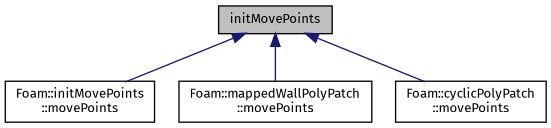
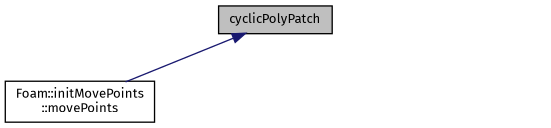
  digraph {
    fontname="Fira Sans"
    rankdir=TB
    node [color=black fontname="Fira Sans" fontsize=10 shape=record]
    edge [color=midnightblue dir=back fontname="Fira Sans" fontsize=10 labelfontname=Helvetica labelfontsize=10 style=solid]
-   n1 [fillcolor=grey75 fontcolor=black height=0.2 label=initMovePoints style=filled width=0.4]
+   n1 [fillcolor=grey75 fontcolor=black height=0.2 label=cyclicPolyPatch style=filled width=0.4]
    n2 [height=0.2 label="Foam::initMovePoints\l::movePoints" width=0.4]
-   n3 [height=0.2 label="Foam::mappedWallPolyPatch\l::movePoints" width=0.4]
-   n4 [height=0.2 label="Foam::cyclicPolyPatch\l::movePoints" width=0.4]
    n1 -> n2
-   n1 -> n3
-   n1 -> n4
  }
